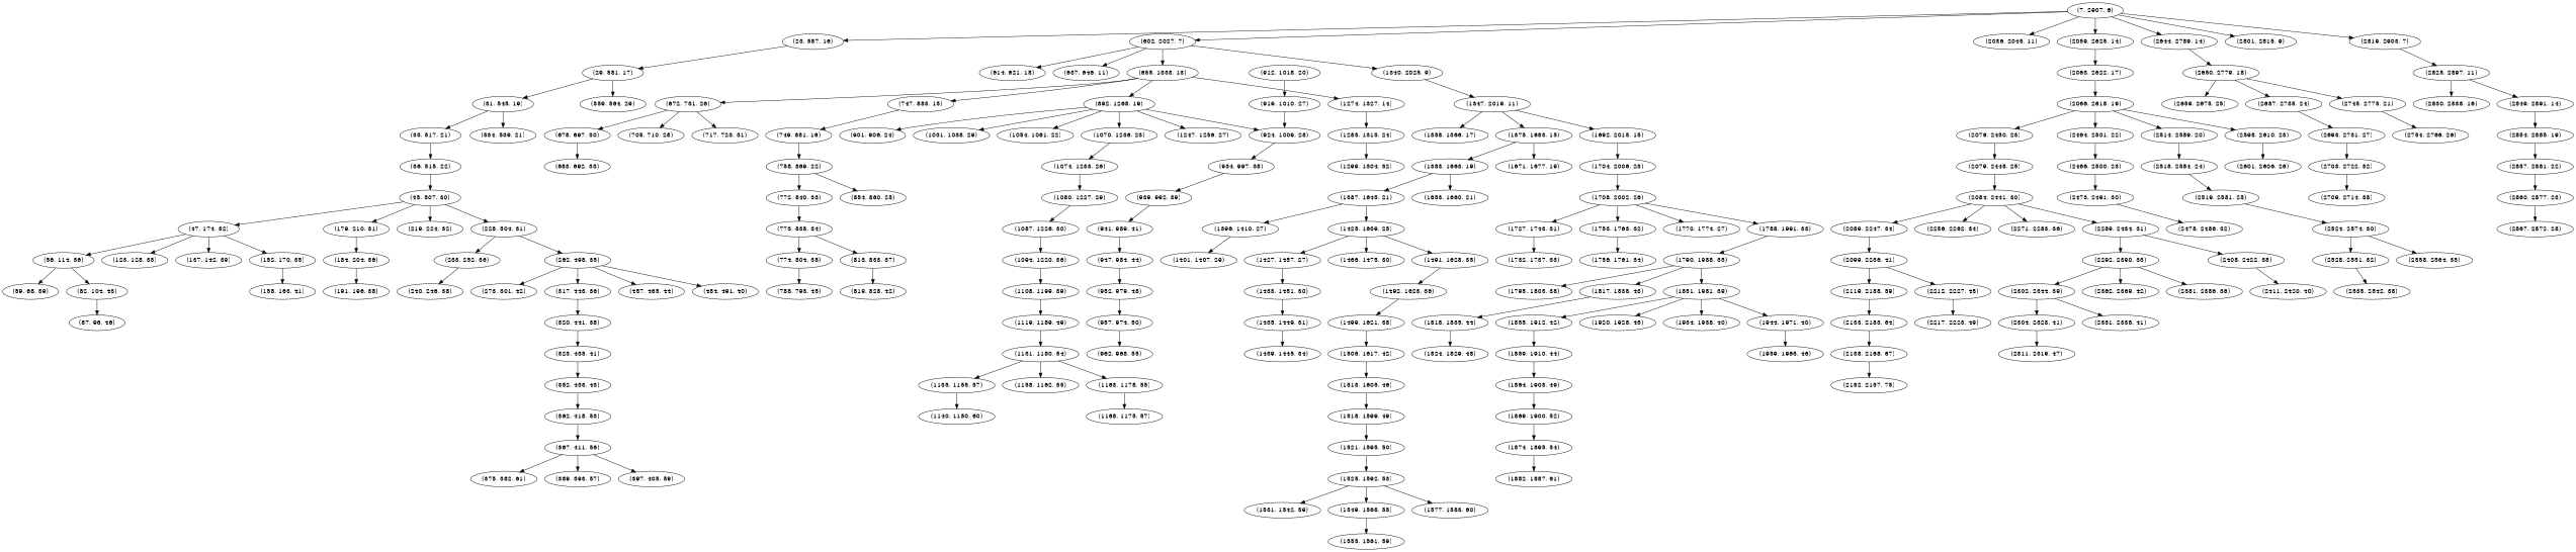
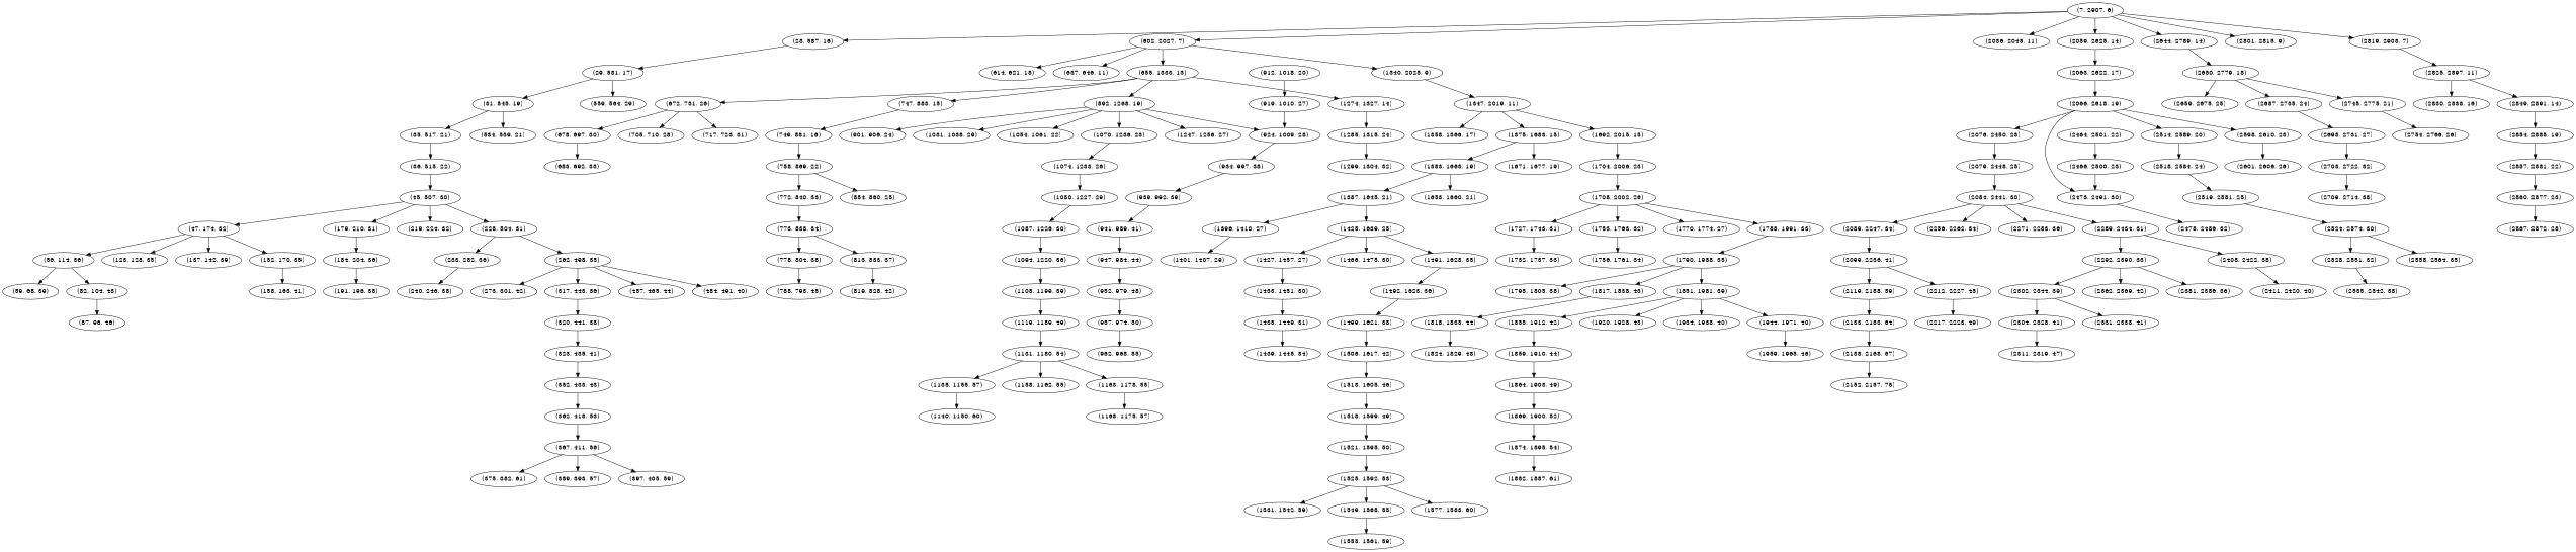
  digraph {
    "(7, 2907, 6)"
    "(23, 587, 16)"
    "(602, 2027, 7)"
    "(2036, 2045, 11)"
    "(2059, 2625, 14)"
    "(2644, 2789, 14)"
    "(2801, 2815, 9)"
    "(2819, 2903, 7)"
    "(29, 581, 17)"
    "(614, 621, 18)"
    "(637, 646, 11)"
    "(655, 1333, 13)"
    "(1340, 2025, 9)"
    "(2063, 2622, 17)"
    "(2650, 2779, 18)"
    "(2825, 2897, 11)"
    "(31, 545, 19)"
    n18 [label="(559, 564, 29)"]
    "(35, 517, 21)"
    "(534, 539, 21)"
    "(36, 515, 22)"
    "(45, 507, 30)"
    "(47, 174, 32)"
    "(179, 210, 31)"
    "(219, 224, 32)"
    "(228, 504, 31)"
    "(56, 114, 36)"
    "(123, 128, 35)"
    "(137, 142, 39)"
    "(152, 170, 35)"
    "(184, 204, 36)"
    "(233, 252, 36)"
    "(262, 498, 35)"
    "(59, 68, 39)"
    "(82, 104, 43)"
    "(158, 163, 41)"
    "(87, 96, 46)"
    "(191, 196, 38)"
    "(240, 246, 38)"
    "(273, 301, 42)"
    "(317, 443, 36)"
    "(457, 465, 44)"
    "(484, 491, 40)"
    "(320, 441, 38)"
    "(323, 435, 41)"
    "(352, 433, 43)"
    "(362, 418, 53)"
    "(367, 411, 56)"
    "(375, 382, 61)"
    "(389, 393, 57)"
    "(397, 405, 59)"
    "(672, 731, 26)"
    "(747, 883, 15)"
    "(892, 1268, 19)"
    "(1274, 1327, 14)"
    "(1347, 2019, 11)"
    "(678, 697, 30)"
    "(705, 710, 28)"
    "(717, 723, 31)"
    "(749, 881, 16)"
    "(901, 906, 24)"
    "(1031, 1038, 29)"
    "(1054, 1061, 22)"
    "(1070, 1236, 23)"
    "(1247, 1256, 27)"
    "(924, 1009, 28)"
    "(1285, 1315, 24)"
    "(683, 692, 33)"
    "(758, 869, 22)"
    "(772, 840, 33)"
    "(854, 860, 25)"
    "(773, 838, 34)"
-   "(778, 804, 38)" [label="(774, 804, 38)"]
+   "(778, 804, 38)"
    "(813, 833, 37)"
    "(788, 793, 45)"
    "(819, 828, 42)"
    "(912, 1018, 20)"
    "(919, 1010, 27)"
    "(1074, 1233, 26)"
    "(934, 997, 38)"
    "(939, 992, 39)"
    "(941, 989, 41)"
    "(947, 984, 44)"
    "(952, 979, 48)"
    "(957, 974, 50)"
    "(962, 968, 55)"
    "(1080, 1227, 29)"
    "(1087, 1226, 30)"
    "(1094, 1220, 36)"
    "(1108, 1199, 39)"
    "(1119, 1189, 49)"
    "(1131, 1180, 54)"
    "(1135, 1155, 57)"
    "(1158, 1162, 55)"
    "(1163, 1178, 55)"
    "(1140, 1150, 60)"
    "(1168, 1175, 57)"
    "(1299, 1304, 32)"
    "(1358, 1366, 17)"
    "(1375, 1683, 15)"
    "(1692, 2015, 15)"
    "(1383, 1663, 19)"
    "(1671, 1677, 19)"
    "(1704, 2006, 23)"
    "(1387, 1645, 21)"
    "(1653, 1660, 21)"
    "(1396, 1410, 27)"
    "(1425, 1639, 25)"
    "(1401, 1407, 29)"
    "(1427, 1457, 27)"
    "(1466, 1475, 30)"
    "(1491, 1628, 35)"
    "(1433, 1451, 30)"
    "(1492, 1623, 36)"
    "(1435, 1449, 31)"
    "(1439, 1445, 34)"
    "(1499, 1621, 38)"
    "(1506, 1617, 42)"
    "(1513, 1605, 46)"
    "(1518, 1599, 49)"
    "(1521, 1595, 50)"
    "(1525, 1592, 53)"
    "(1531, 1542, 59)"
    "(1549, 1568, 55)"
    "(1577, 1583, 60)"
    "(1555, 1561, 59)"
    "(1708, 2002, 26)"
    "(1727, 1743, 31)"
    "(1753, 1763, 32)"
    "(1770, 1774, 27)"
    "(1788, 1991, 33)"
    "(1732, 1737, 33)"
    "(1756, 1761, 34)"
    "(1790, 1988, 35)"
    "(1795, 1805, 38)"
    "(1817, 1838, 43)"
    "(1851, 1981, 39)"
    "(1818, 1835, 44)"
    "(1855, 1912, 42)"
    "(1920, 1928, 45)"
    "(1934, 1938, 40)"
    "(1944, 1971, 40)"
    "(1824, 1829, 48)"
    "(1859, 1910, 44)"
    "(1959, 1965, 46)"
    "(1864, 1903, 49)"
    "(1869, 1900, 52)"
    "(1874, 1895, 54)"
    "(1882, 1887, 61)"
    "(2066, 2618, 19)"
    "(2076, 2450, 23)"
    "(2464, 2501, 22)"
    "(2514, 2589, 20)"
    "(2598, 2610, 23)"
    "(2079, 2448, 25)"
    "(2466, 2500, 23)"
    "(2518, 2584, 24)"
    "(2601, 2606, 26)"
    "(2084, 2441, 30)"
    "(2089, 2247, 34)"
    "(2256, 2262, 34)"
    "(2271, 2283, 36)"
    "(2289, 2434, 31)"
    "(2099, 2236, 41)"
    "(2292, 2390, 33)"
    "(2408, 2422, 38)"
    "(2119, 2188, 59)"
    "(2212, 2227, 45)"
    "(2133, 2183, 64)"
    "(2217, 2223, 49)"
    "(2138, 2168, 67)"
    "(2152, 2157, 75)"
    "(2302, 2344, 39)"
    "(2362, 2369, 42)"
    "(2381, 2386, 36)"
    "(2411, 2420, 40)"
    "(2304, 2328, 41)"
    "(2331, 2338, 41)"
    "(2311, 2319, 47)"
    "(2473, 2491, 30)"
    "(2478, 2486, 32)"
    "(2519, 2581, 25)"
    "(2524, 2574, 30)"
    "(2528, 2551, 32)"
    "(2558, 2564, 35)"
    "(2535, 2542, 38)"
    "(2659, 2675, 25)"
    "(2687, 2735, 24)"
    "(2745, 2775, 21)"
    "(2693, 2731, 27)"
    "(2754, 2766, 26)"
    "(2703, 2722, 32)"
    "(2709, 2714, 38)"
    "(2830, 2838, 16)"
    "(2849, 2891, 14)"
    "(2854, 2885, 19)"
    "(2857, 2881, 22)"
    "(2860, 2877, 23)"
    "(2867, 2872, 28)"
    "(7, 2907, 6)" -> "(23, 587, 16)"
    "(7, 2907, 6)" -> "(602, 2027, 7)"
    "(7, 2907, 6)" -> "(2036, 2045, 11)"
    "(7, 2907, 6)" -> "(2059, 2625, 14)"
    "(7, 2907, 6)" -> "(2644, 2789, 14)"
    "(7, 2907, 6)" -> "(2801, 2815, 9)"
    "(7, 2907, 6)" -> "(2819, 2903, 7)"
    "(23, 587, 16)" -> "(29, 581, 17)"
    "(602, 2027, 7)" -> "(614, 621, 18)"
    "(602, 2027, 7)" -> "(637, 646, 11)"
    "(602, 2027, 7)" -> "(655, 1333, 13)"
    "(602, 2027, 7)" -> "(1340, 2025, 9)"
    "(2059, 2625, 14)" -> "(2063, 2622, 17)"
    "(2644, 2789, 14)" -> "(2650, 2779, 18)"
    "(2819, 2903, 7)" -> "(2825, 2897, 11)"
    "(29, 581, 17)" -> "(31, 545, 19)"
    "(29, 581, 17)" -> n18
    "(655, 1333, 13)" -> "(672, 731, 26)"
    "(655, 1333, 13)" -> "(747, 883, 15)"
    "(655, 1333, 13)" -> "(892, 1268, 19)"
    "(655, 1333, 13)" -> "(1274, 1327, 14)"
    "(1340, 2025, 9)" -> "(1347, 2019, 11)"
    "(2063, 2622, 17)" -> "(2066, 2618, 19)"
    "(2650, 2779, 18)" -> "(2659, 2675, 25)"
    "(2650, 2779, 18)" -> "(2687, 2735, 24)"
    "(2650, 2779, 18)" -> "(2745, 2775, 21)"
    "(2825, 2897, 11)" -> "(2830, 2838, 16)"
    "(2825, 2897, 11)" -> "(2849, 2891, 14)"
    "(31, 545, 19)" -> "(35, 517, 21)"
    "(31, 545, 19)" -> "(534, 539, 21)"
    "(35, 517, 21)" -> "(36, 515, 22)"
    "(36, 515, 22)" -> "(45, 507, 30)"
    "(45, 507, 30)" -> "(47, 174, 32)"
    "(45, 507, 30)" -> "(179, 210, 31)"
    "(45, 507, 30)" -> "(219, 224, 32)"
    "(45, 507, 30)" -> "(228, 504, 31)"
    "(47, 174, 32)" -> "(56, 114, 36)"
    "(47, 174, 32)" -> "(123, 128, 35)"
    "(47, 174, 32)" -> "(137, 142, 39)"
    "(47, 174, 32)" -> "(152, 170, 35)"
    "(179, 210, 31)" -> "(184, 204, 36)"
    "(228, 504, 31)" -> "(233, 252, 36)"
    "(228, 504, 31)" -> "(262, 498, 35)"
    "(56, 114, 36)" -> "(59, 68, 39)"
    "(56, 114, 36)" -> "(82, 104, 43)"
    "(152, 170, 35)" -> "(158, 163, 41)"
    "(184, 204, 36)" -> "(191, 196, 38)"
    "(233, 252, 36)" -> "(240, 246, 38)"
    "(262, 498, 35)" -> "(273, 301, 42)"
    "(262, 498, 35)" -> "(317, 443, 36)"
    "(262, 498, 35)" -> "(457, 465, 44)"
    "(262, 498, 35)" -> "(484, 491, 40)"
    "(82, 104, 43)" -> "(87, 96, 46)"
    "(317, 443, 36)" -> "(320, 441, 38)"
    "(320, 441, 38)" -> "(323, 435, 41)"
    "(323, 435, 41)" -> "(352, 433, 43)"
    "(352, 433, 43)" -> "(362, 418, 53)"
    "(362, 418, 53)" -> "(367, 411, 56)"
    "(367, 411, 56)" -> "(375, 382, 61)"
    "(367, 411, 56)" -> "(389, 393, 57)"
    "(367, 411, 56)" -> "(397, 405, 59)"
    "(672, 731, 26)" -> "(678, 697, 30)"
    "(672, 731, 26)" -> "(705, 710, 28)"
    "(672, 731, 26)" -> "(717, 723, 31)"
    "(747, 883, 15)" -> "(749, 881, 16)"
    "(892, 1268, 19)" -> "(901, 906, 24)"
    "(892, 1268, 19)" -> "(1031, 1038, 29)"
    "(892, 1268, 19)" -> "(1054, 1061, 22)"
    "(892, 1268, 19)" -> "(1070, 1236, 23)"
    "(892, 1268, 19)" -> "(1247, 1256, 27)"
    "(892, 1268, 19)" -> "(924, 1009, 28)"
    "(1274, 1327, 14)" -> "(1285, 1315, 24)"
    "(1347, 2019, 11)" -> "(1358, 1366, 17)"
    "(1347, 2019, 11)" -> "(1375, 1683, 15)"
    "(1347, 2019, 11)" -> "(1692, 2015, 15)"
    "(678, 697, 30)" -> "(683, 692, 33)"
    "(749, 881, 16)" -> "(758, 869, 22)"
    "(1070, 1236, 23)" -> "(1074, 1233, 26)"
    "(924, 1009, 28)" -> "(934, 997, 38)"
    "(1285, 1315, 24)" -> "(1299, 1304, 32)"
    "(758, 869, 22)" -> "(772, 840, 33)"
    "(758, 869, 22)" -> "(854, 860, 25)"
    "(772, 840, 33)" -> "(773, 838, 34)"
    "(773, 838, 34)" -> "(778, 804, 38)"
    "(773, 838, 34)" -> "(813, 833, 37)"
    "(778, 804, 38)" -> "(788, 793, 45)"
    "(813, 833, 37)" -> "(819, 828, 42)"
    "(912, 1018, 20)" -> "(919, 1010, 27)"
    "(919, 1010, 27)" -> "(924, 1009, 28)"
    "(1074, 1233, 26)" -> "(1080, 1227, 29)"
    "(934, 997, 38)" -> "(939, 992, 39)"
    "(939, 992, 39)" -> "(941, 989, 41)"
    "(941, 989, 41)" -> "(947, 984, 44)"
    "(947, 984, 44)" -> "(952, 979, 48)"
    "(952, 979, 48)" -> "(957, 974, 50)"
    "(957, 974, 50)" -> "(962, 968, 55)"
    "(1080, 1227, 29)" -> "(1087, 1226, 30)"
    "(1087, 1226, 30)" -> "(1094, 1220, 36)"
    "(1094, 1220, 36)" -> "(1108, 1199, 39)"
    "(1108, 1199, 39)" -> "(1119, 1189, 49)"
    "(1119, 1189, 49)" -> "(1131, 1180, 54)"
    "(1131, 1180, 54)" -> "(1135, 1155, 57)"
    "(1131, 1180, 54)" -> "(1158, 1162, 55)"
    "(1131, 1180, 54)" -> "(1163, 1178, 55)"
    "(1135, 1155, 57)" -> "(1140, 1150, 60)"
    "(1163, 1178, 55)" -> "(1168, 1175, 57)"
    "(1375, 1683, 15)" -> "(1383, 1663, 19)"
    "(1375, 1683, 15)" -> "(1671, 1677, 19)"
    "(1692, 2015, 15)" -> "(1704, 2006, 23)"
    "(1383, 1663, 19)" -> "(1387, 1645, 21)"
    "(1383, 1663, 19)" -> "(1653, 1660, 21)"
    "(1704, 2006, 23)" -> "(1708, 2002, 26)"
    "(1387, 1645, 21)" -> "(1396, 1410, 27)"
    "(1387, 1645, 21)" -> "(1425, 1639, 25)"
    "(1396, 1410, 27)" -> "(1401, 1407, 29)"
    "(1425, 1639, 25)" -> "(1427, 1457, 27)"
    "(1425, 1639, 25)" -> "(1466, 1475, 30)"
    "(1425, 1639, 25)" -> "(1491, 1628, 35)"
    "(1427, 1457, 27)" -> "(1433, 1451, 30)"
    "(1491, 1628, 35)" -> "(1492, 1623, 36)"
    "(1433, 1451, 30)" -> "(1435, 1449, 31)"
    "(1492, 1623, 36)" -> "(1499, 1621, 38)"
    "(1435, 1449, 31)" -> "(1439, 1445, 34)"
    "(1499, 1621, 38)" -> "(1506, 1617, 42)"
    "(1506, 1617, 42)" -> "(1513, 1605, 46)"
    "(1513, 1605, 46)" -> "(1518, 1599, 49)"
    "(1518, 1599, 49)" -> "(1521, 1595, 50)"
    "(1521, 1595, 50)" -> "(1525, 1592, 53)"
    "(1525, 1592, 53)" -> "(1531, 1542, 59)"
    "(1525, 1592, 53)" -> "(1549, 1568, 55)"
    "(1525, 1592, 53)" -> "(1577, 1583, 60)"
    "(1549, 1568, 55)" -> "(1555, 1561, 59)"
    "(1708, 2002, 26)" -> "(1727, 1743, 31)"
    "(1708, 2002, 26)" -> "(1753, 1763, 32)"
    "(1708, 2002, 26)" -> "(1770, 1774, 27)"
    "(1708, 2002, 26)" -> "(1788, 1991, 33)"
    "(1727, 1743, 31)" -> "(1732, 1737, 33)"
    "(1753, 1763, 32)" -> "(1756, 1761, 34)"
    "(1788, 1991, 33)" -> "(1790, 1988, 35)"
    "(1790, 1988, 35)" -> "(1795, 1805, 38)"
    "(1790, 1988, 35)" -> "(1817, 1838, 43)"
    "(1790, 1988, 35)" -> "(1851, 1981, 39)"
    "(1817, 1838, 43)" -> "(1818, 1835, 44)"
    "(1851, 1981, 39)" -> "(1855, 1912, 42)"
    "(1851, 1981, 39)" -> "(1920, 1928, 45)"
    "(1851, 1981, 39)" -> "(1934, 1938, 40)"
    "(1851, 1981, 39)" -> "(1944, 1971, 40)"
    "(1818, 1835, 44)" -> "(1824, 1829, 48)"
    "(1855, 1912, 42)" -> "(1859, 1910, 44)"
    "(1944, 1971, 40)" -> "(1959, 1965, 46)"
    "(1859, 1910, 44)" -> "(1864, 1903, 49)"
    "(1864, 1903, 49)" -> "(1869, 1900, 52)"
    "(1869, 1900, 52)" -> "(1874, 1895, 54)"
    "(1874, 1895, 54)" -> "(1882, 1887, 61)"
    "(2066, 2618, 19)" -> "(2076, 2450, 23)"
-   "(2066, 2618, 19)" -> "(2464, 2501, 22)"
+   "(2066, 2618, 19)" -> "(2473, 2491, 30)"
    "(2066, 2618, 19)" -> "(2514, 2589, 20)"
    "(2066, 2618, 19)" -> "(2598, 2610, 23)"
    "(2076, 2450, 23)" -> "(2079, 2448, 25)"
    "(2464, 2501, 22)" -> "(2466, 2500, 23)"
    "(2514, 2589, 20)" -> "(2518, 2584, 24)"
    "(2598, 2610, 23)" -> "(2601, 2606, 26)"
    "(2079, 2448, 25)" -> "(2084, 2441, 30)"
    "(2466, 2500, 23)" -> "(2473, 2491, 30)"
    "(2518, 2584, 24)" -> "(2519, 2581, 25)"
    "(2084, 2441, 30)" -> "(2089, 2247, 34)"
    "(2084, 2441, 30)" -> "(2256, 2262, 34)"
    "(2084, 2441, 30)" -> "(2271, 2283, 36)"
    "(2084, 2441, 30)" -> "(2289, 2434, 31)"
    "(2089, 2247, 34)" -> "(2099, 2236, 41)"
    "(2289, 2434, 31)" -> "(2292, 2390, 33)"
    "(2289, 2434, 31)" -> "(2408, 2422, 38)"
    "(2099, 2236, 41)" -> "(2119, 2188, 59)"
    "(2099, 2236, 41)" -> "(2212, 2227, 45)"
    "(2292, 2390, 33)" -> "(2302, 2344, 39)"
    "(2292, 2390, 33)" -> "(2362, 2369, 42)"
    "(2292, 2390, 33)" -> "(2381, 2386, 36)"
    "(2408, 2422, 38)" -> "(2411, 2420, 40)"
    "(2119, 2188, 59)" -> "(2133, 2183, 64)"
    "(2212, 2227, 45)" -> "(2217, 2223, 49)"
    "(2133, 2183, 64)" -> "(2138, 2168, 67)"
    "(2138, 2168, 67)" -> "(2152, 2157, 75)"
    "(2302, 2344, 39)" -> "(2304, 2328, 41)"
    "(2302, 2344, 39)" -> "(2331, 2338, 41)"
    "(2304, 2328, 41)" -> "(2311, 2319, 47)"
    "(2473, 2491, 30)" -> "(2478, 2486, 32)"
    "(2519, 2581, 25)" -> "(2524, 2574, 30)"
    "(2524, 2574, 30)" -> "(2528, 2551, 32)"
    "(2524, 2574, 30)" -> "(2558, 2564, 35)"
    "(2528, 2551, 32)" -> "(2535, 2542, 38)"
    "(2687, 2735, 24)" -> "(2693, 2731, 27)"
    "(2745, 2775, 21)" -> "(2754, 2766, 26)"
    "(2693, 2731, 27)" -> "(2703, 2722, 32)"
    "(2703, 2722, 32)" -> "(2709, 2714, 38)"
    "(2849, 2891, 14)" -> "(2854, 2885, 19)"
    "(2854, 2885, 19)" -> "(2857, 2881, 22)"
    "(2857, 2881, 22)" -> "(2860, 2877, 23)"
    "(2860, 2877, 23)" -> "(2867, 2872, 28)"
  }
